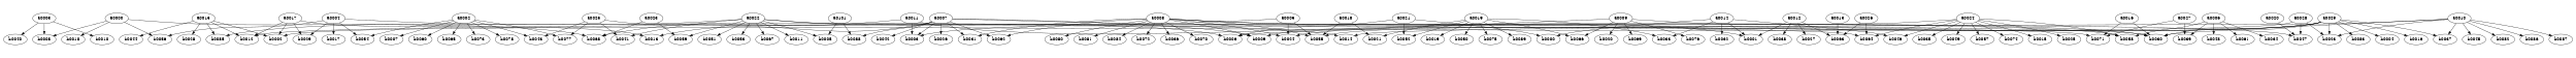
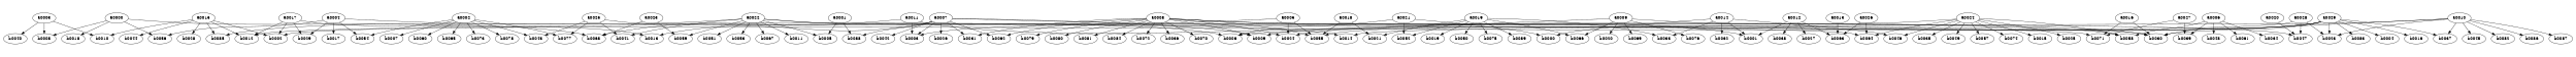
  digraph {
    a0000
    b0008
    b0018
    b0056
    b0068
-   a0001 [label=a0101]
+   a0001
    b0005
    b0088
    a0002
    b0007
    b0043
    b0054
    b0060
    b0065
    b0073
    b0077
    b0078
    a0003
    b0010
    b0040
    a0004
    b0014
    b0017
    b0029
    a0005
    b0003
    b0024
    b0055
    a0006
    b0034
    b0039
    b0048
    b0058
    b0061
    a0007
    b0009
    b0013
    b0026
    b0031
    b0042
    b0062
    b0071
    a0008
    b0030
    b0036
    b0070
    b0072
+   b0079
    b0080
    b0081
    b0084
    a0009
    b0006
    b0020
    b0047
    b0066
    b0069
    b0076
    a0010
    b0023
    b0037
    b0045
    b0082
    b0086
    b0087
    a0011
    b0001
    a0012
    b0027
    b0038
    b0063
    a0013
    a0014
    b0000
    b0032
    b0033
    b0046
    a0015
    b0002
    b0012
    b0028
    b0044
    b0085
    a0016
    a0017
    a0018
    b0021
    a0019
    b0019
    b0050
    b0052
    b0075
    b0089
    a0020
    a0021
    a0022
    b0011
    b0041
    b0051
    b0053
    b0059
    b0067
    a0023
    a0024
    b0015
    b0025
    b0035
    b0049
    b0057
    b0064
    b0074
    a0025
    a0026
    a0027
    a0028
    a0029
    b0004
    b0016
    b0083
    a0000 -> b0008
    a0000 -> b0018
    a0000 -> b0056
    a0000 -> b0068
    a0001 -> b0005
    a0001 -> b0088
    a0002 -> b0007
    a0002 -> b0043
    a0002 -> b0054
    a0002 -> b0060
    a0002 -> b0065
    a0002 -> b0073
    a0002 -> b0077
    a0002 -> b0078
    a0003 -> b0008
    a0003 -> b0010
    a0003 -> b0040
    a0004 -> b0056
    a0004 -> b0054
    a0004 -> b0014
    a0004 -> b0017
    a0004 -> b0029
    a0005 -> b0003
    a0005 -> b0024
    a0005 -> b0055
    a0006 -> b0034
    a0006 -> b0039
    a0006 -> b0048
    a0006 -> b0058
    a0006 -> b0061
    a0007 -> b0088
    a0007 -> b0003
    a0007 -> b0009
    a0007 -> b0013
    a0007 -> b0026
    a0007 -> b0031
    a0007 -> b0042
    a0007 -> b0062
    a0007 -> b0071
    a0008 -> b0024
    a0008 -> b0055
    a0008 -> b0058
    a0008 -> b0009
    a0008 -> b0031
    a0008 -> b0062
    a0008 -> b0030
    a0008 -> b0036
    a0008 -> b0070
    a0008 -> b0072
+   a0008 -> b0079
    a0008 -> b0080
    a0008 -> b0081
    a0008 -> b0084
    a0009 -> b0006
    a0009 -> b0020
    a0009 -> b0047
    a0009 -> b0066
    a0009 -> b0069
    a0009 -> b0076
    a0010 -> b0014
    a0010 -> b0030
    a0010 -> b0023
    a0010 -> b0037
    a0010 -> b0045
    a0010 -> b0082
    a0010 -> b0086
    a0010 -> b0087
    a0011 -> b0068
    a0011 -> b0003
    a0011 -> b0001
    a0012 -> b0001
    a0012 -> b0027
    a0012 -> b0038
    a0012 -> b0063
    a0013 -> b0063
    a0014 -> b0001
    a0014 -> b0000
    a0014 -> b0032
    a0014 -> b0033
    a0014 -> b0046
+   a0015 -> b0010
    a0015 -> b0002
    a0015 -> b0012
    a0015 -> b0028
    a0015 -> b0044
    a0015 -> b0085
    a0016 -> b0071
    a0016 -> b0030
    a0017 -> b0029
    a0017 -> b0013
    a0017 -> b0002
    a0017 -> b0012
    a0018 -> b0055
    a0018 -> b0021
    a0019 -> b0066
    a0019 -> b0033
    a0019 -> b0021
    a0019 -> b0019
    a0019 -> b0050
    a0019 -> b0052
    a0019 -> b0075
    a0019 -> b0089
    a0020 -> b0047
    a0021 -> b0006
    a0021 -> b0000
    a0021 -> b0052
    a0022 -> b0005
    a0022 -> b0030
    a0022 -> b0006
    a0022 -> b0085
    a0022 -> b0011
    a0022 -> b0041
    a0022 -> b0051
    a0022 -> b0053
    a0022 -> b0059
    a0022 -> b0067
    a0023 -> b0068
    a0023 -> b0059
    a0024 -> b0058
    a0024 -> b0046
    a0024 -> b0012
    a0024 -> b0015
    a0024 -> b0025
    a0024 -> b0035
    a0024 -> b0049
    a0024 -> b0057
    a0024 -> b0064
    a0024 -> b0074
    a0025 -> b0043
    a0025 -> b0077
    a0025 -> b0041
    a0025 -> b0064
    a0026 -> b0063
    a0026 -> b0064
    a0027 -> b0039
    a0027 -> b0071
    a0028 -> b0047
    a0028 -> b0023
    a0028 -> b0002
    a0029 -> b0024
    a0029 -> b0055
    a0029 -> b0009
    a0029 -> b0030
    a0029 -> b0023
    a0029 -> b0037
    a0029 -> b0004
    a0029 -> b0016
    a0029 -> b0083
  }
